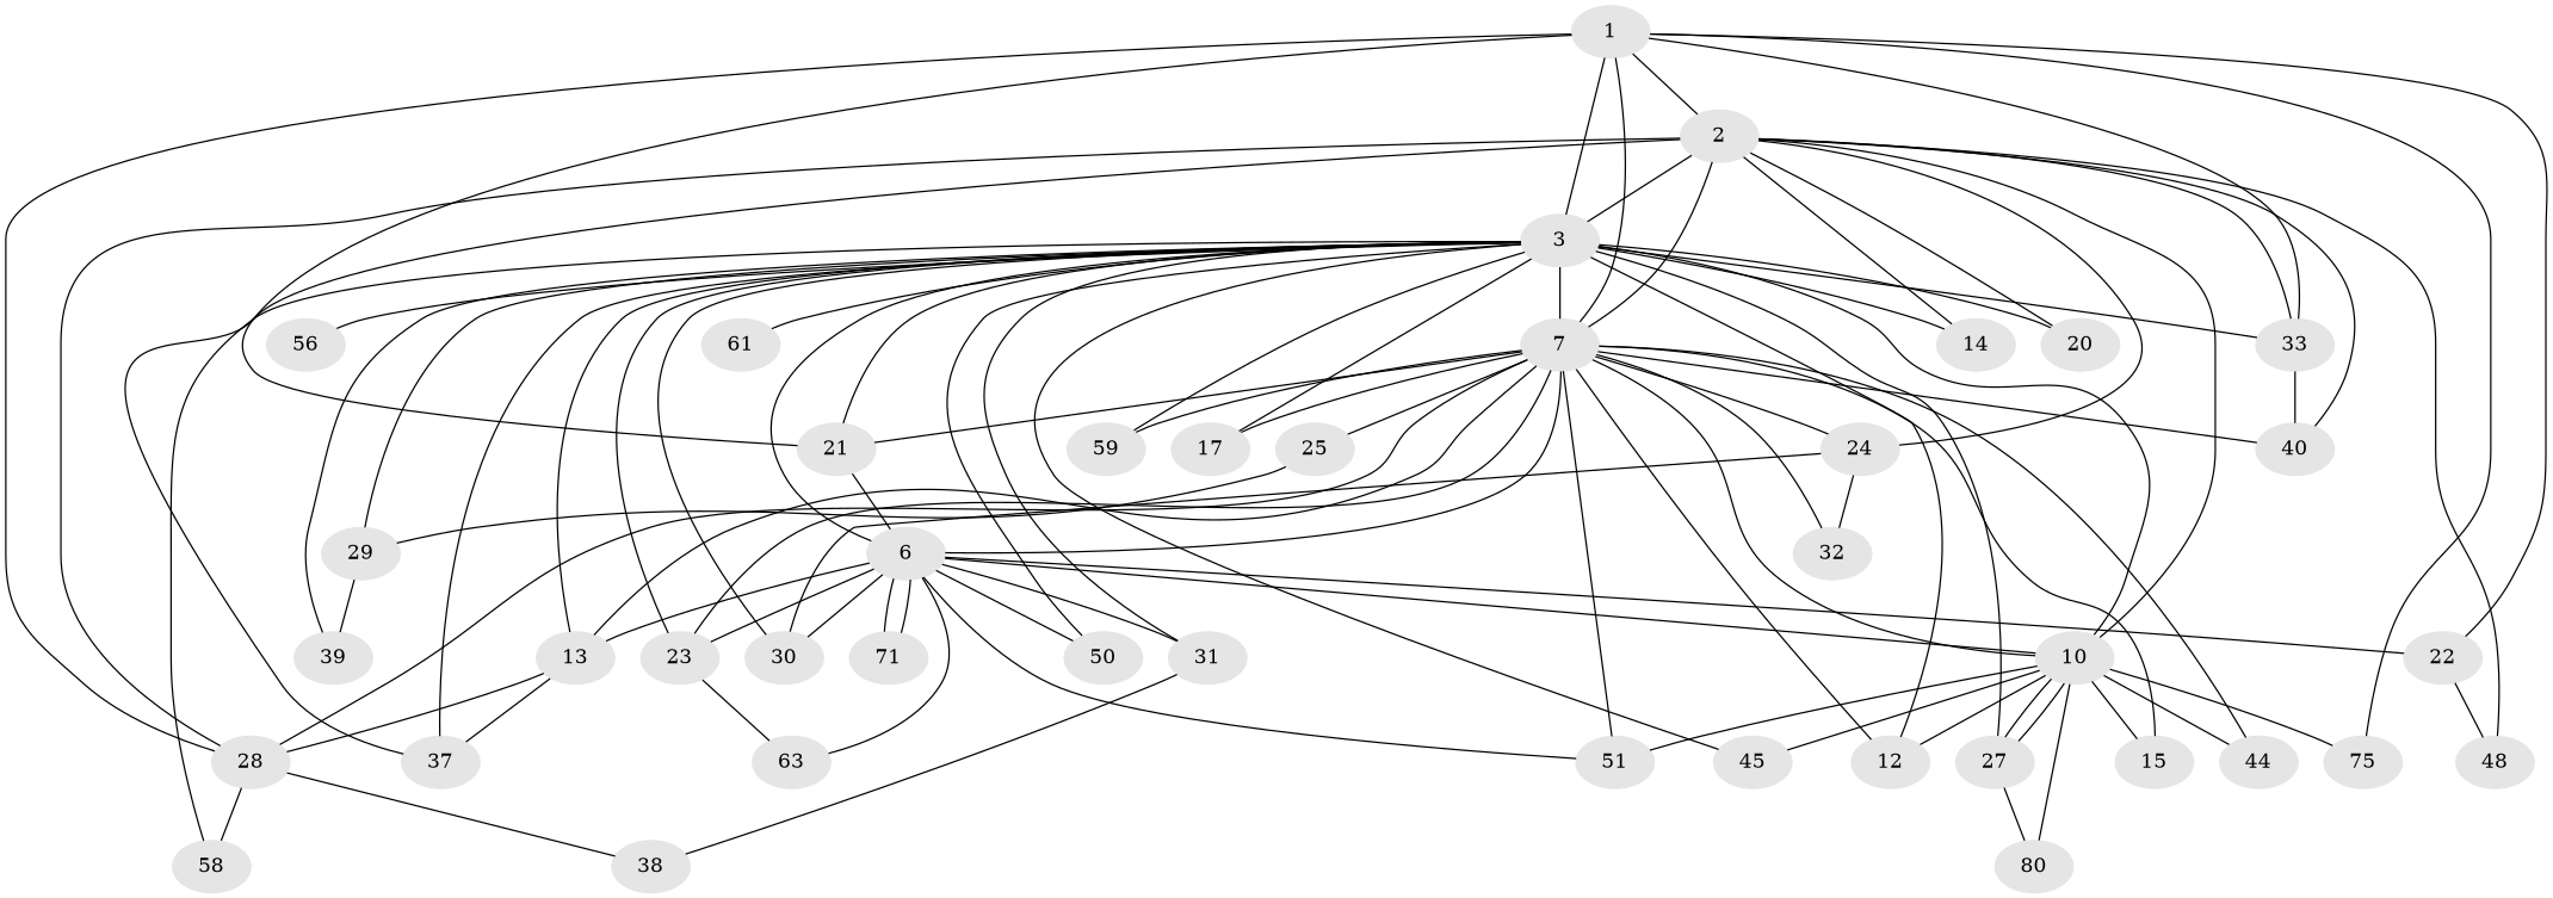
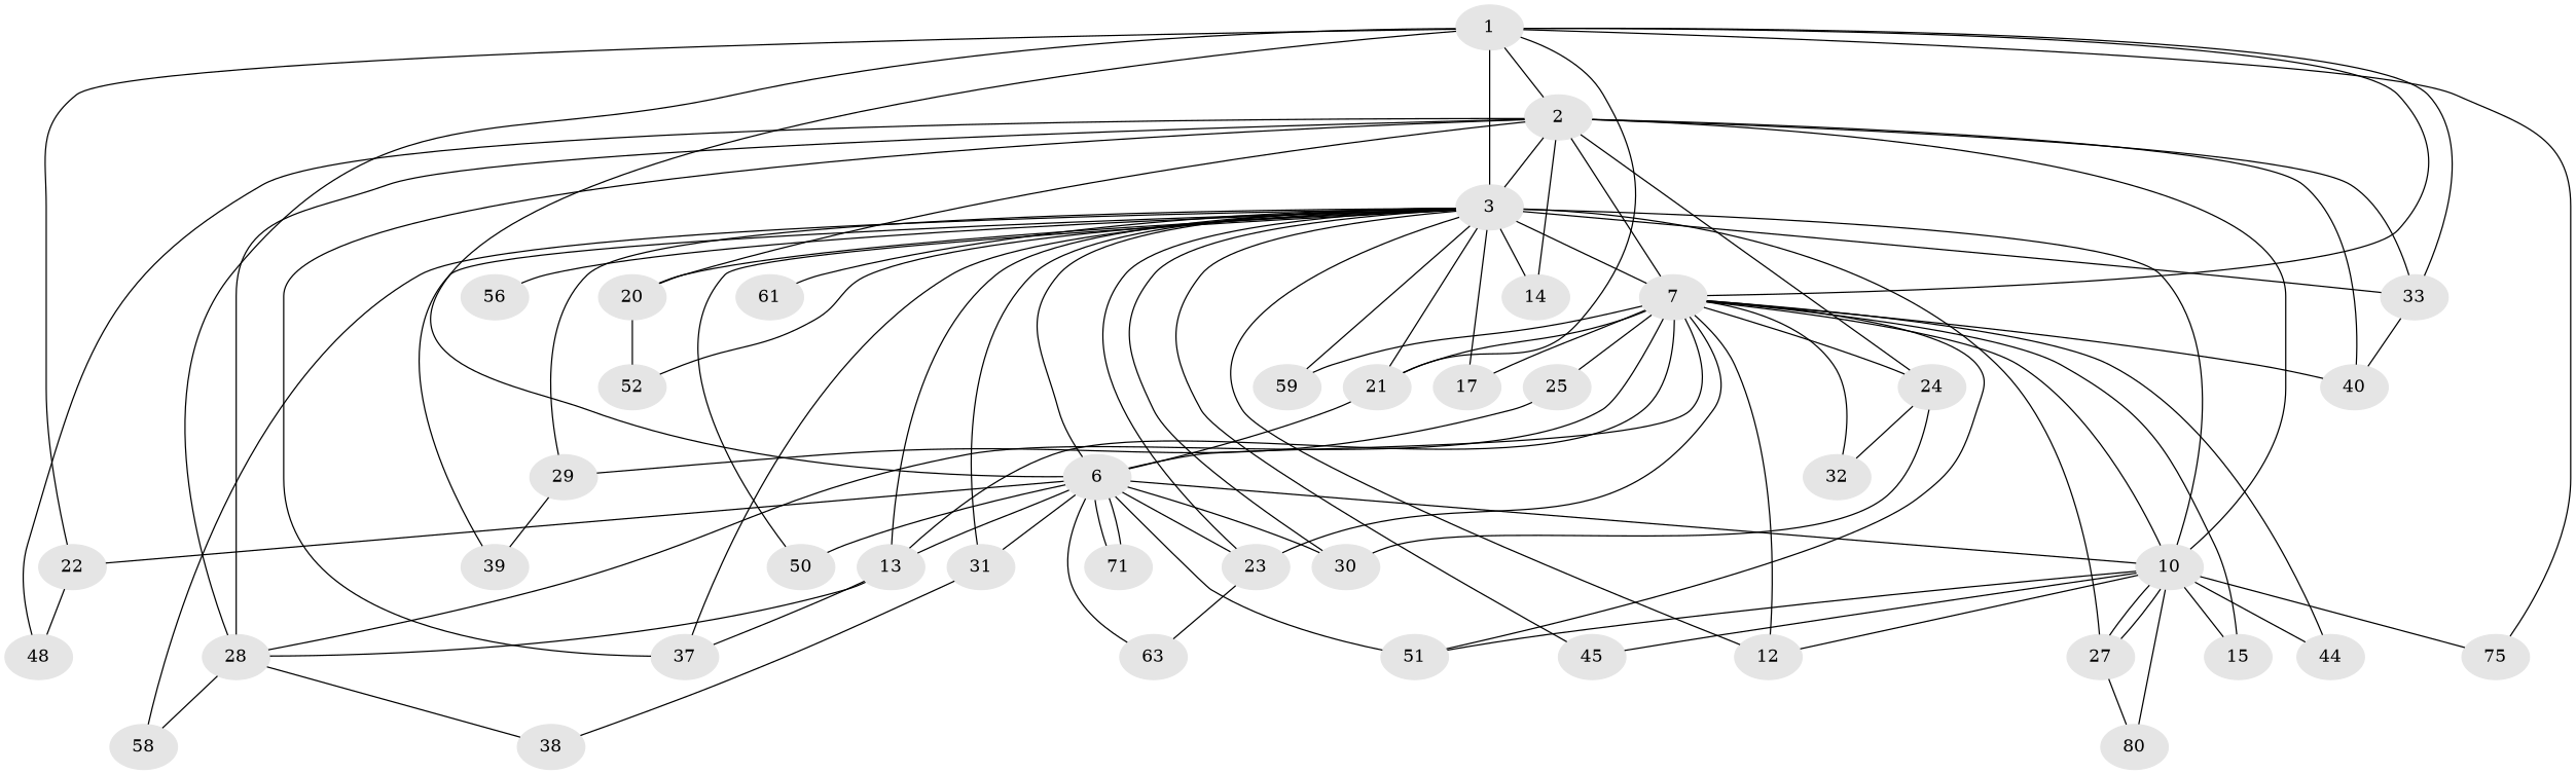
  graph {
    fontname="DejaVu Serif"
    node [color=gray90 fontname="DejaVu Serif" style=filled]
    edge [fontname="DejaVu Serif"]
    2 [super="+57+18+78+74+77+66+35+26+41"]
    3 [super="+4+5+47+36"]
    7 [super="+76+67+85+42+11+53+8"]
    10 [super="+19+60"]
    28 [super="+73+55"]
    33 [super="+62"]
    14
    20
    24
    37 [super="+68"]
    40 [super="+69"]
    48
    1
    6 [super="+34"]
    21
    22
    75
    12
    13
    17
    23 [super="+54+64"]
    27
    29
    30 [super="+49"]
    31
    39
    45
    50
+   52
    56
    58
    59
    61
    51
    63
    71
    15
    25
    32
    44
    80
    38
    2 -- 3 [weight=5]
    2 -- 7 [weight=4]
    2 -- 10 [weight=4]
    2 -- 28 [weight=2]
    2 -- 33
    2 -- 14 [weight=2]
    2 -- 20
    2 -- 24
    2 -- 37
    2 -- 40
    2 -- 48
    3 -- 7 [weight=10]
    3 -- 10 [weight=6]
    3 -- 33
    3 -- 14
    3 -- 20
    3 -- 37
    3 -- 6 [weight=4]
    3 -- 21
    3 -- 12
    3 -- 13
    3 -- 17
    3 -- 23 [weight=2]
    3 -- 27
    3 -- 29
    3 -- 30 [weight=2]
    3 -- 31
    3 -- 39
    3 -- 45
    3 -- 50
+   3 -- 52
    3 -- 56
    3 -- 58
    3 -- 59
    3 -- 61 [weight=2]
    7 -- 10 [weight=4]
    7 -- 28
    7 -- 24
    7 -- 40 [weight=2]
    7 -- 21
    7 -- 12
    7 -- 13
    7 -- 17
    7 -- 23
    7 -- 59 [weight=3]
    7 -- 51
    7 -- 15
    7 -- 25 [weight=2]
    7 -- 32
    7 -- 44
    10 -- 75
    10 -- 12
    10 -- 27
    10 -- 27
    10 -- 45
    10 -- 51
    10 -- 15
    10 -- 44
    10 -- 80
    28 -- 58
    28 -- 38
    33 -- 40
+   20 -- 52
    24 -- 30
    24 -- 32
    1 -- 2
    1 -- 3 [weight=4]
    1 -- 7 [weight=2]
    1 -- 28
    1 -- 33
+   1 -- 6
    1 -- 21
    1 -- 22
    1 -- 75
    6 -- 7 [weight=3]
    6 -- 10
    6 -- 22
    6 -- 13 [weight=2]
    6 -- 23
    6 -- 30
    6 -- 31
    6 -- 50
    6 -- 51
    6 -- 63
    6 -- 71
    6 -- 71
    21 -- 6 [weight=2]
    22 -- 48
    13 -- 28
    13 -- 37
    23 -- 63
    27 -- 80
    29 -- 39
    31 -- 38
    25 -- 29
  }
